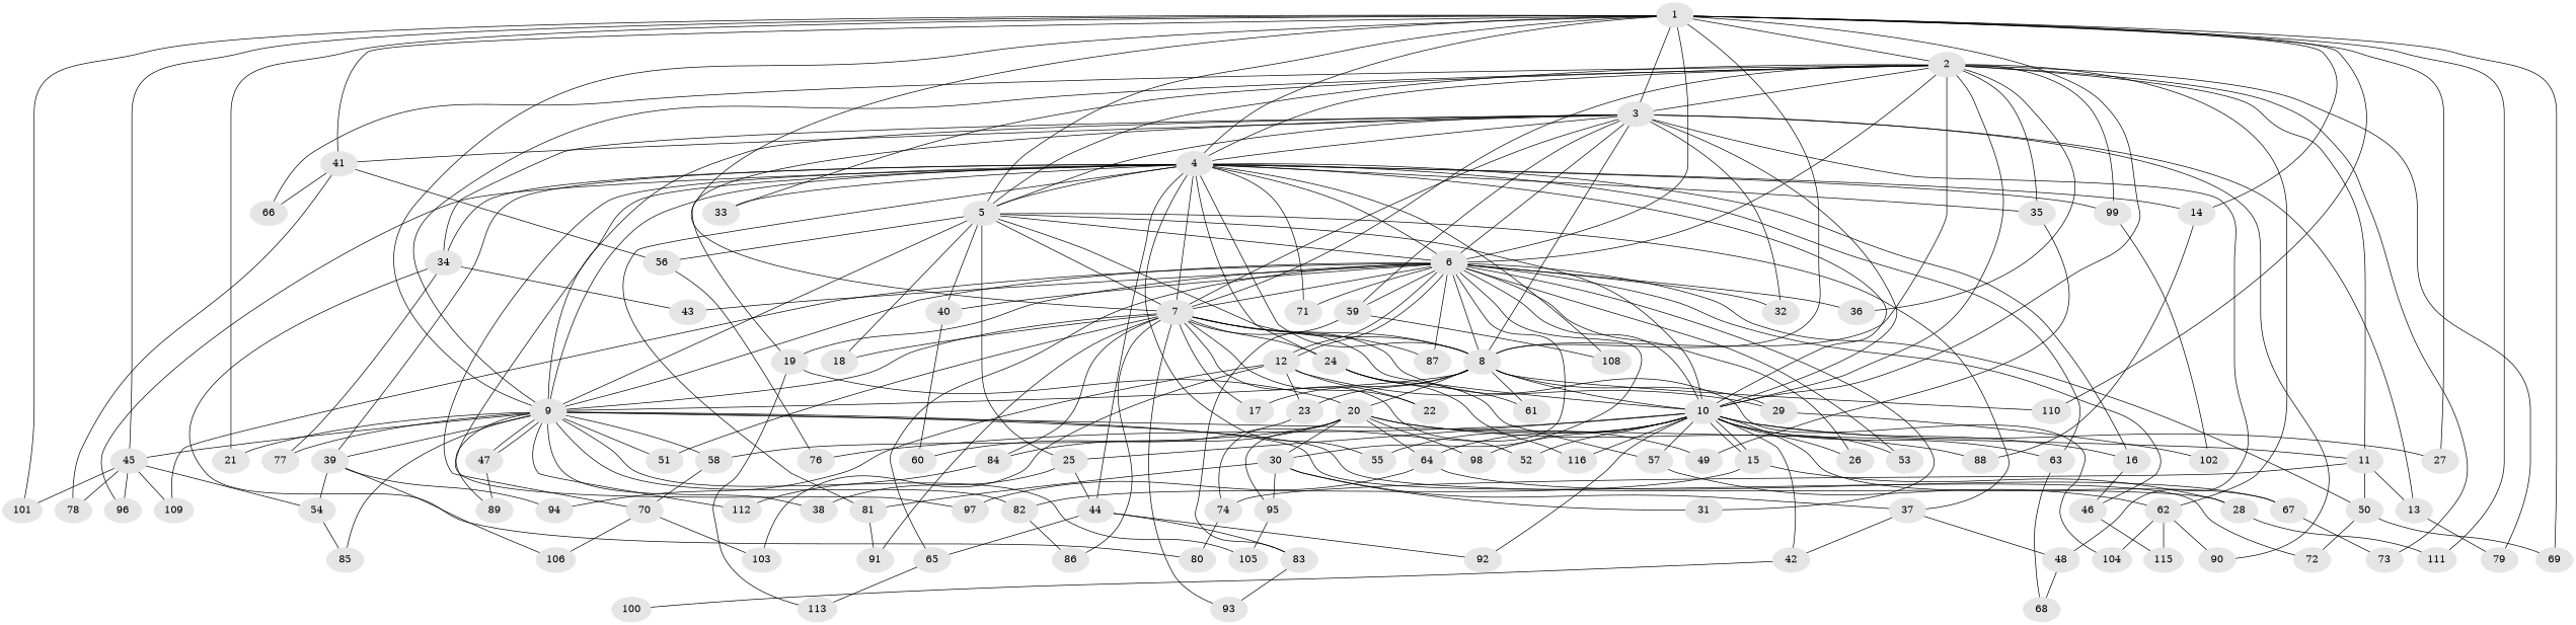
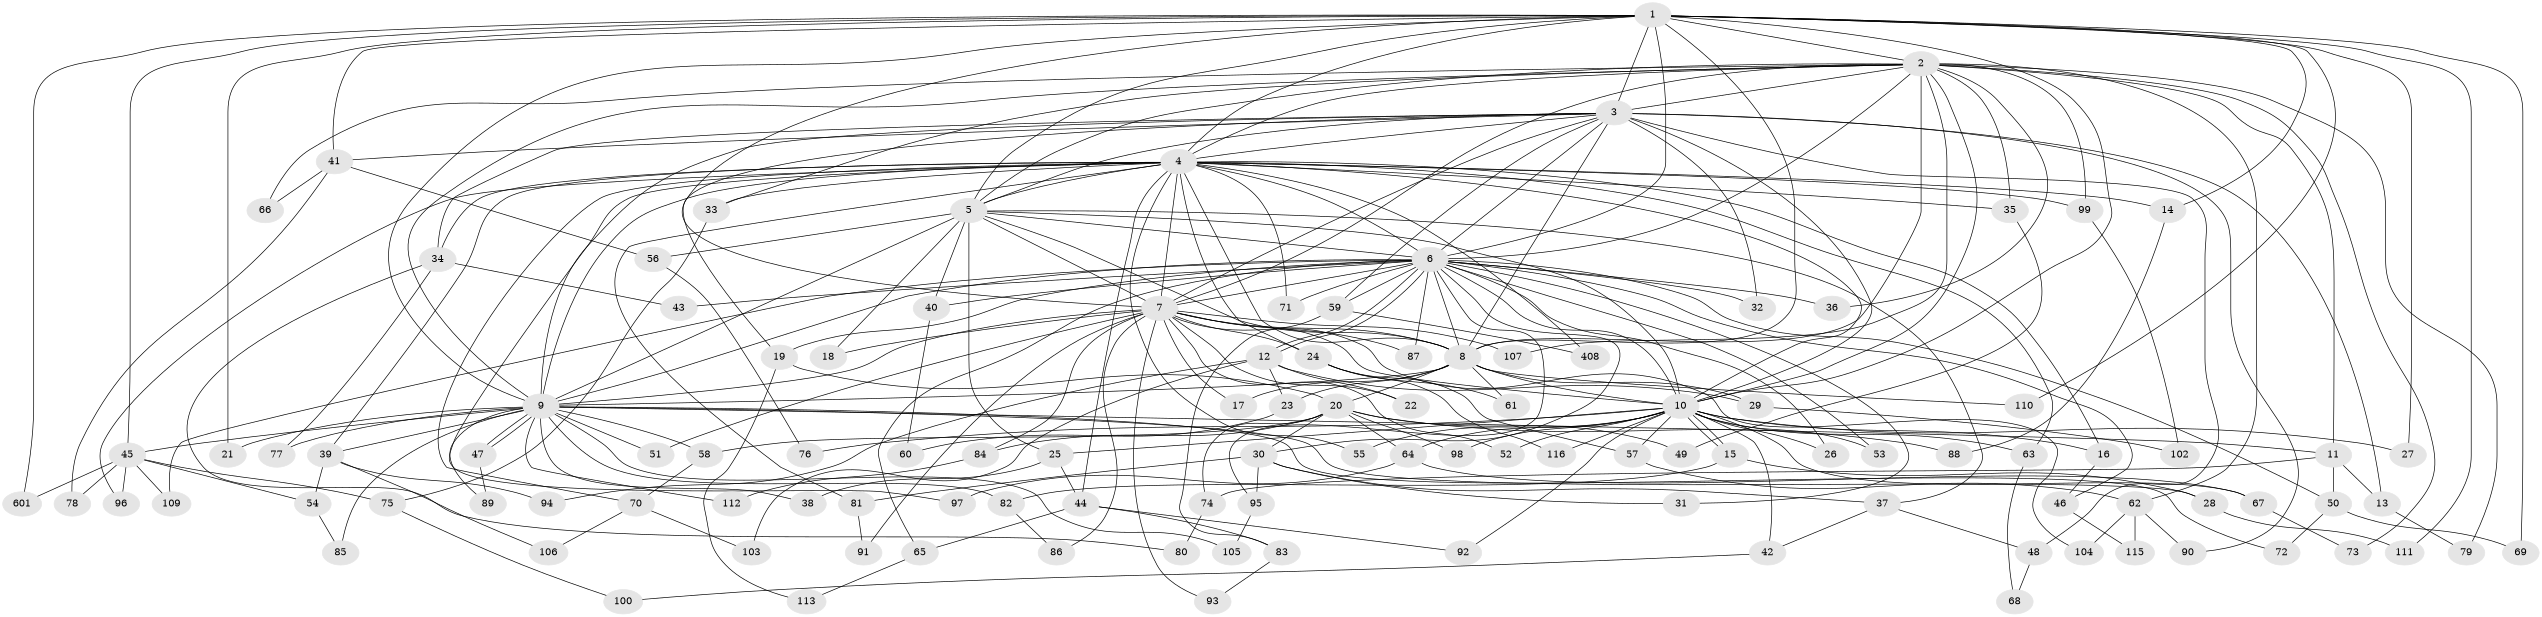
  graph {
    node [color=gray90 style=filled]
    1
    2
    3
    4
    5
    6
    7
    8
    9
    10
    14
    21
    27
    41
    45
    69
-   101
+   101 [label=601]
    110
    111
    11
    33
    35
    36
    62
    66
    73
    79
    99
+   107
    13
    19
    32
    34
    48
    59
    90
    16
    24
    39
    44
    55
    63
    70
    71
    81
    96
    97
-   108
+   108 [label=408]
    18
    25
    37
    40
    56
    12
    26
    30
    31
    43
    46
    50
    53
    65
    87
    95
    109
    17
    22
    51
    52
    84
    86
    91
    93
    104
    20
    23
    29
    61
    28
    38
    47
    58
    72
    77
    82
    85
    89
    105
    112
    15
    42
    57
    64
    67
    76
    92
    98
    116
    88
    78
+   75
    54
    74
    49
    115
    102
    113
    80
    68
    83
    94
    106
    103
    60
    100
    1 -- 2
    1 -- 3
    1 -- 4
    1 -- 5
    1 -- 6
    1 -- 7
    1 -- 8
    1 -- 9
    1 -- 10
    1 -- 14
    1 -- 21
    1 -- 27
    1 -- 41
    1 -- 45
    1 -- 69
    1 -- 101
    1 -- 110
    1 -- 111
    2 -- 3
    2 -- 4
    2 -- 5
    2 -- 6
    2 -- 7
    2 -- 8
    2 -- 9
    2 -- 10
    2 -- 11
    2 -- 33
    2 -- 35
    2 -- 36
    2 -- 62
    2 -- 66
    2 -- 73
    2 -- 79
    2 -- 99
+   2 -- 107
    3 -- 4
    3 -- 5
    3 -- 6
    3 -- 7
    3 -- 8
    3 -- 9
    3 -- 10
    3 -- 41
    3 -- 13
    3 -- 19
    3 -- 32
    3 -- 34
    3 -- 48
    3 -- 59
    3 -- 90
    4 -- 5
    4 -- 6
    4 -- 7
    4 -- 8
    4 -- 9
    4 -- 10
    4 -- 14
    4 -- 33
    4 -- 35
    4 -- 99
    4 -- 34
    4 -- 16
    4 -- 24
    4 -- 39
    4 -- 44
    4 -- 55
    4 -- 63
    4 -- 70
    4 -- 71
    4 -- 81
    4 -- 96
    4 -- 97
    4 -- 108
    5 -- 6
    5 -- 7
    5 -- 8
    5 -- 9
    5 -- 10
    5 -- 18
    5 -- 25
    5 -- 37
    5 -- 40
    5 -- 56
    6 -- 7
    6 -- 8
    6 -- 9
    6 -- 10
    6 -- 36
    6 -- 19
    6 -- 32
    6 -- 59
    6 -- 71
    6 -- 40
    6 -- 12
    6 -- 12
    6 -- 26
    6 -- 30
    6 -- 31
    6 -- 43
    6 -- 46
    6 -- 50
    6 -- 53
    6 -- 65
    6 -- 87
    6 -- 95
    6 -- 109
    7 -- 8
    7 -- 9
    7 -- 10
+   7 -- 107
    7 -- 24
    7 -- 18
    7 -- 87
    7 -- 17
    7 -- 22
    7 -- 51
    7 -- 52
    7 -- 84
    7 -- 86
    7 -- 91
    7 -- 93
    7 -- 104
    8 -- 9
    8 -- 10
    8 -- 110
    8 -- 17
    8 -- 20
    8 -- 23
    8 -- 29
    8 -- 61
    9 -- 21
    9 -- 45
    9 -- 11
    9 -- 39
    9 -- 51
    9 -- 28
    9 -- 38
    9 -- 47
    9 -- 47
    9 -- 58
    9 -- 72
    9 -- 77
    9 -- 82
    9 -- 85
    9 -- 89
    9 -- 105
    9 -- 112
    10 -- 27
    10 -- 16
    10 -- 55
    10 -- 63
    10 -- 25
    10 -- 26
    10 -- 53
    10 -- 52
    10 -- 15
    10 -- 15
    10 -- 42
    10 -- 57
    10 -- 64
    10 -- 67
    10 -- 76
    10 -- 92
    10 -- 98
    10 -- 116
    14 -- 88
    41 -- 66
    41 -- 56
    41 -- 78
    45 -- 101
    45 -- 96
    45 -- 109
    45 -- 78
+   45 -- 75
    45 -- 54
    11 -- 13
    11 -- 50
    11 -- 74
+   33 -- 75
    35 -- 49
    62 -- 90
    62 -- 104
    62 -- 115
    99 -- 102
    13 -- 79
    19 -- 20
    19 -- 113
    34 -- 43
    34 -- 77
    34 -- 80
    48 -- 68
    59 -- 108
    59 -- 83
    16 -- 46
    24 -- 61
    24 -- 57
    24 -- 116
    39 -- 54
    39 -- 94
    39 -- 106
    44 -- 65
    44 -- 92
    44 -- 83
    63 -- 68
    70 -- 106
    70 -- 103
    81 -- 91
    25 -- 44
    25 -- 38
    37 -- 48
    37 -- 42
    40 -- 60
    56 -- 76
    12 -- 22
    12 -- 23
    12 -- 29
    12 -- 94
    12 -- 103
    30 -- 81
    30 -- 37
    30 -- 31
    30 -- 95
    46 -- 115
    50 -- 69
    50 -- 72
    65 -- 113
    95 -- 105
    84 -- 112
    20 -- 30
    20 -- 84
    20 -- 58
    20 -- 64
    20 -- 98
    20 -- 88
    20 -- 74
    20 -- 49
    23 -- 60
    29 -- 102
    28 -- 111
    47 -- 89
    58 -- 70
    82 -- 86
    15 -- 28
    15 -- 82
    42 -- 100
    57 -- 62
    64 -- 97
    64 -- 67
    67 -- 73
+   75 -- 100
    54 -- 85
    74 -- 80
    83 -- 93
  }
